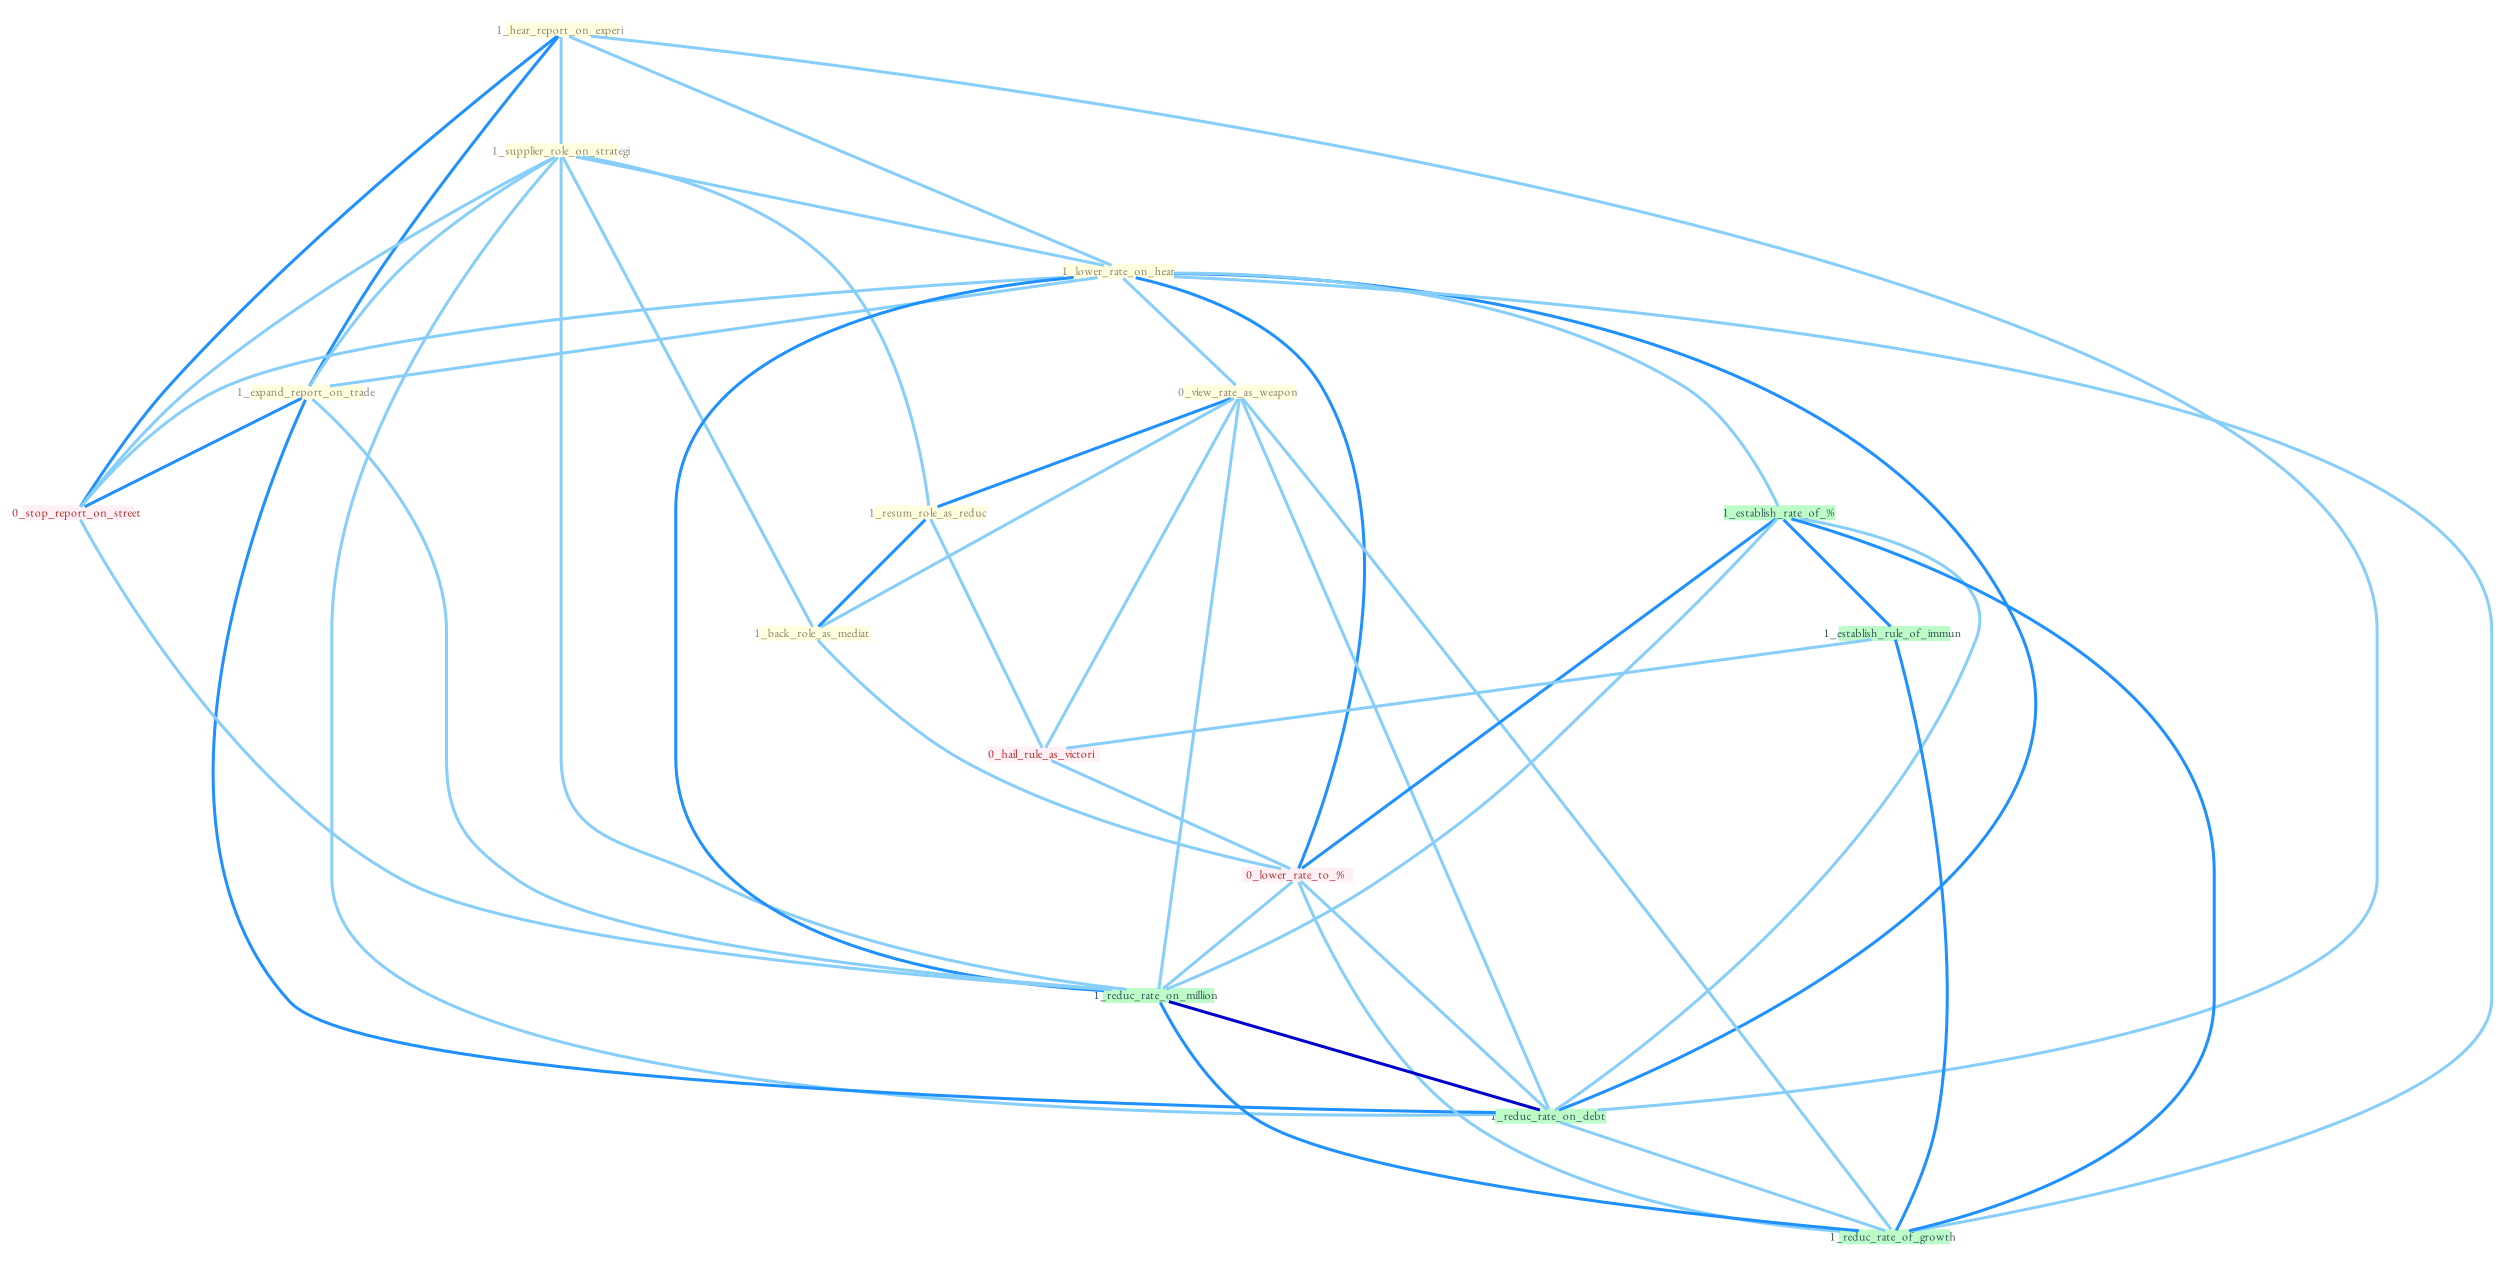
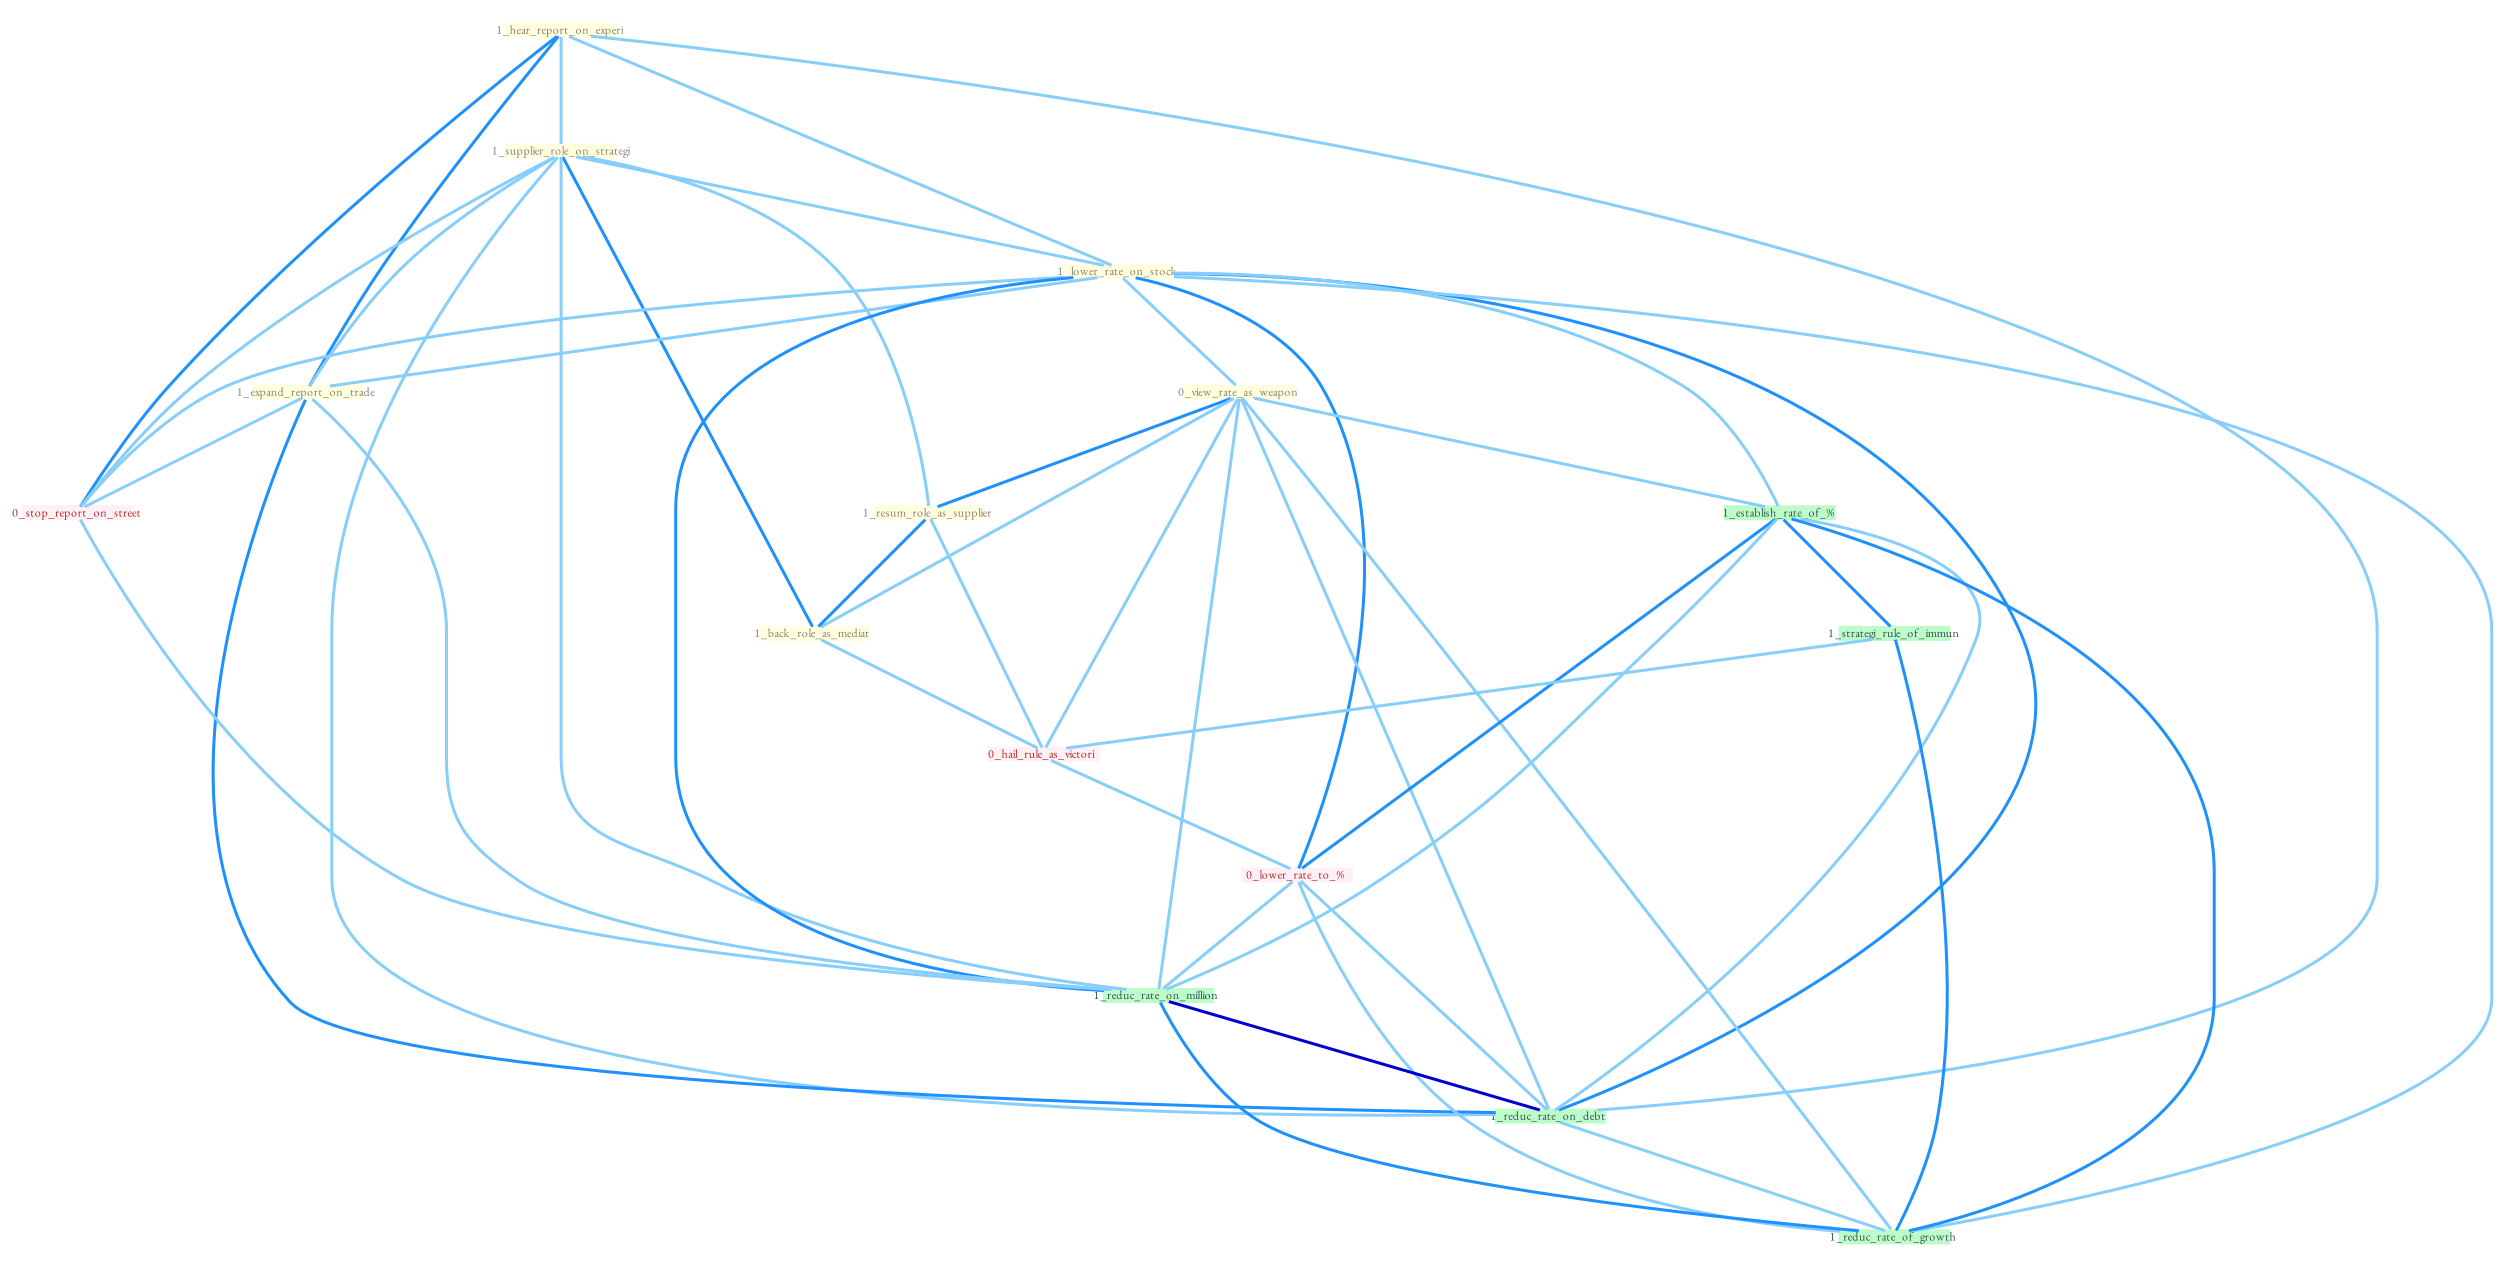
  graph {
    fontname="EB Garamond"
    node [color="#ffffe0" fixedsize=true fontcolor="#8b7d6b" fontname="EB Garamond" fontsize=4 shape=polygon style=filled]
    edge [color="#87cefa" fontname="EB Garamond" w=1]
    "1_hear_report_on_experi " [height=.06 width=.5]
    n2 [height=.06 label="1_supplier_role_on_strategi" width=.5]
-   "1_lower_rate_on_stock " [height=.06 width=.5 label="1_lower_rate_on_hear"]
+   "1_lower_rate_on_stock " [height=.06 width=.5]
    "0_view_rate_as_weapon " [height=.06 width=.5]
-   "1_resum_role_as_supplier " [height=.06 width=.5 label="1_resum_role_as_reduc"]
+   "1_resum_role_as_supplier " [height=.06 width=.5]
    "1_expand_report_on_trade " [height=.06 width=.5]
    "1_back_role_as_mediat " [height=.06 width=.5]
    "0_lower_rate_to_% " [color="#fff0f5" fontcolor="#b22222" height=.06 width=.5]
    "0_stop_report_on_street " [color="#fff0f5" fontcolor="#b22222" height=.06 width=.5]
    "0_hail_rule_as_victori " [color="#fff0f5" fontcolor="#b22222" height=.06 width=.5]
    "1_reduc_rate_on_debt " [color="#BDFCC9" fontcolor="#2f4f4f" height=.06 width=.5]
    "1_reduc_rate_on_million " [color="#BDFCC9" fontcolor="#2f4f4f" height=.06 width=.5]
    "1_establish_rate_of_% " [color="#BDFCC9" fontcolor="#2f4f4f" height=.06 width=.5]
    "1_reduc_rate_of_growth " [color="#BDFCC9" fontcolor="#2f4f4f" height=.06 width=.5]
-   "1_establish_rule_of_immun " [color="#BDFCC9" fontcolor="#2f4f4f" height=.06 width=.5]
+   "1_establish_rule_of_immun " [color="#BDFCC9" fontcolor="#2f4f4f" height=.06 width=.5 label="1_strategi_rule_of_immun"]
    subgraph sub_1 {
      "1_hear_report_on_experi "
      n2
      "1_lower_rate_on_stock "
      "0_view_rate_as_weapon "
      "1_resum_role_as_supplier "
      "1_expand_report_on_trade "
      "1_back_role_as_mediat "
    }
    subgraph sub_2 {
      "0_lower_rate_to_% "
      "0_stop_report_on_street "
      "0_hail_rule_as_victori "
    }
    "1_hear_report_on_experi " -- n2
    "1_hear_report_on_experi " -- "1_lower_rate_on_stock "
    "1_hear_report_on_experi " -- "1_expand_report_on_trade " [color="#1e90ff" w=2]
    "1_hear_report_on_experi " -- "0_stop_report_on_street " [color="#1e90ff" w=2]
    "1_hear_report_on_experi " -- "1_reduc_rate_on_debt "
    n2 -- "1_lower_rate_on_stock "
    n2 -- "1_resum_role_as_supplier "
    n2 -- "1_expand_report_on_trade "
-   n2 -- "1_back_role_as_mediat "
+   n2 -- "1_back_role_as_mediat " [color="#1e90ff"]
    n2 -- "0_stop_report_on_street "
    n2 -- "1_reduc_rate_on_debt "
    n2 -- "1_reduc_rate_on_million "
    "1_lower_rate_on_stock " -- "0_view_rate_as_weapon "
    "1_lower_rate_on_stock " -- "1_expand_report_on_trade "
    "1_lower_rate_on_stock " -- "0_lower_rate_to_% " [color="#1e90ff" w=2]
    "1_lower_rate_on_stock " -- "0_stop_report_on_street "
    "1_lower_rate_on_stock " -- "1_reduc_rate_on_debt " [color="#1e90ff" w=2]
    "1_lower_rate_on_stock " -- "1_reduc_rate_on_million " [color="#1e90ff" w=2]
    "1_lower_rate_on_stock " -- "1_establish_rate_of_% "
    "1_lower_rate_on_stock " -- "1_reduc_rate_of_growth "
    "0_view_rate_as_weapon " -- "1_resum_role_as_supplier " [color="#1e90ff"]
    "0_view_rate_as_weapon " -- "1_back_role_as_mediat "
    "0_view_rate_as_weapon " -- "0_hail_rule_as_victori "
    "0_view_rate_as_weapon " -- "1_reduc_rate_on_debt "
    "0_view_rate_as_weapon " -- "1_reduc_rate_on_million "
+   "0_view_rate_as_weapon " -- "1_establish_rate_of_% "
    "0_view_rate_as_weapon " -- "1_reduc_rate_of_growth "
    "1_resum_role_as_supplier " -- "1_back_role_as_mediat " [color="#1e90ff" w=2]
    "1_resum_role_as_supplier " -- "0_hail_rule_as_victori "
-   "1_expand_report_on_trade " -- "0_stop_report_on_street " [color="#1e90ff" w=2]
+   "1_expand_report_on_trade " -- "0_stop_report_on_street " [w=2]
    "1_expand_report_on_trade " -- "1_reduc_rate_on_debt " [color="#1e90ff"]
    "1_expand_report_on_trade " -- "1_reduc_rate_on_million "
-   "1_back_role_as_mediat " -- "0_lower_rate_to_% "
+   "1_back_role_as_mediat " -- "0_hail_rule_as_victori "
    "0_lower_rate_to_% " -- "1_reduc_rate_on_debt "
    "0_lower_rate_to_% " -- "1_reduc_rate_on_million "
    "0_lower_rate_to_% " -- "1_reduc_rate_of_growth "
    "0_stop_report_on_street " -- "1_reduc_rate_on_million "
    "0_hail_rule_as_victori " -- "0_lower_rate_to_% "
    "1_reduc_rate_on_debt " -- "1_reduc_rate_of_growth " [w=2]
    "1_reduc_rate_on_million " -- "1_reduc_rate_on_debt " [color="#0000cd" w=3]
    "1_reduc_rate_on_million " -- "1_reduc_rate_of_growth " [color="#1e90ff" w=2]
    "1_establish_rate_of_% " -- "0_lower_rate_to_% " [color="#1e90ff" w=2]
    "1_establish_rate_of_% " -- "1_reduc_rate_on_debt "
    "1_establish_rate_of_% " -- "1_reduc_rate_on_million "
    "1_establish_rate_of_% " -- "1_reduc_rate_of_growth " [color="#1e90ff" w=2]
    "1_establish_rate_of_% " -- "1_establish_rule_of_immun " [color="#1e90ff" w=2]
    "1_establish_rule_of_immun " -- "0_hail_rule_as_victori "
    "1_establish_rule_of_immun " -- "1_reduc_rate_of_growth " [color="#1e90ff"]
  }
